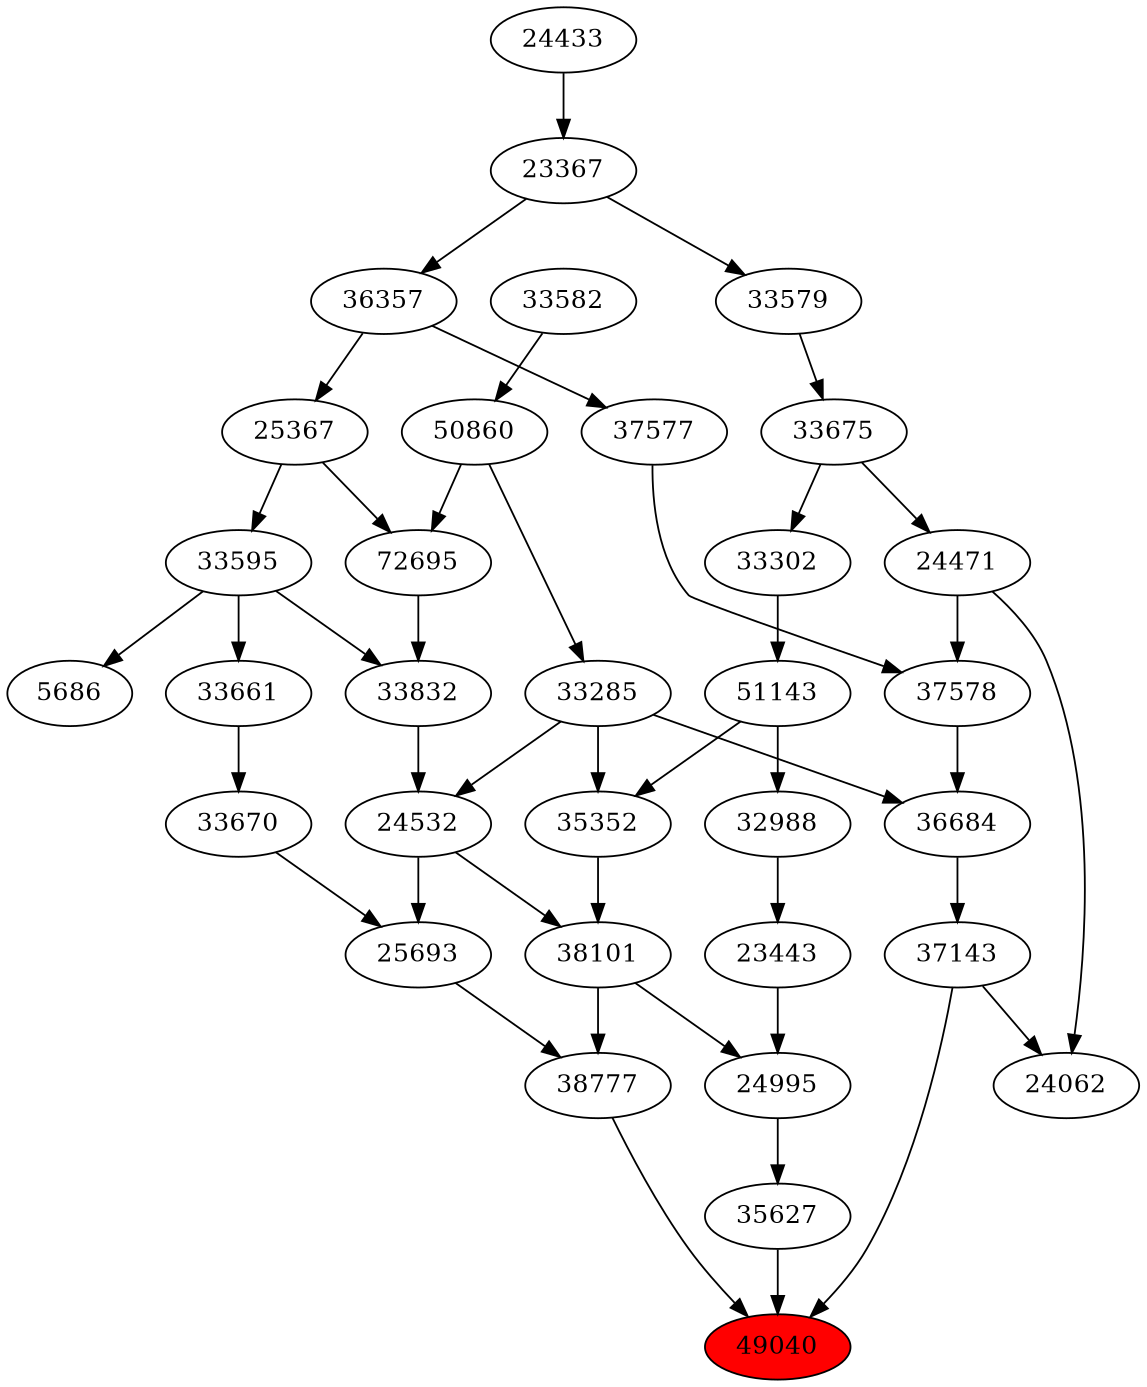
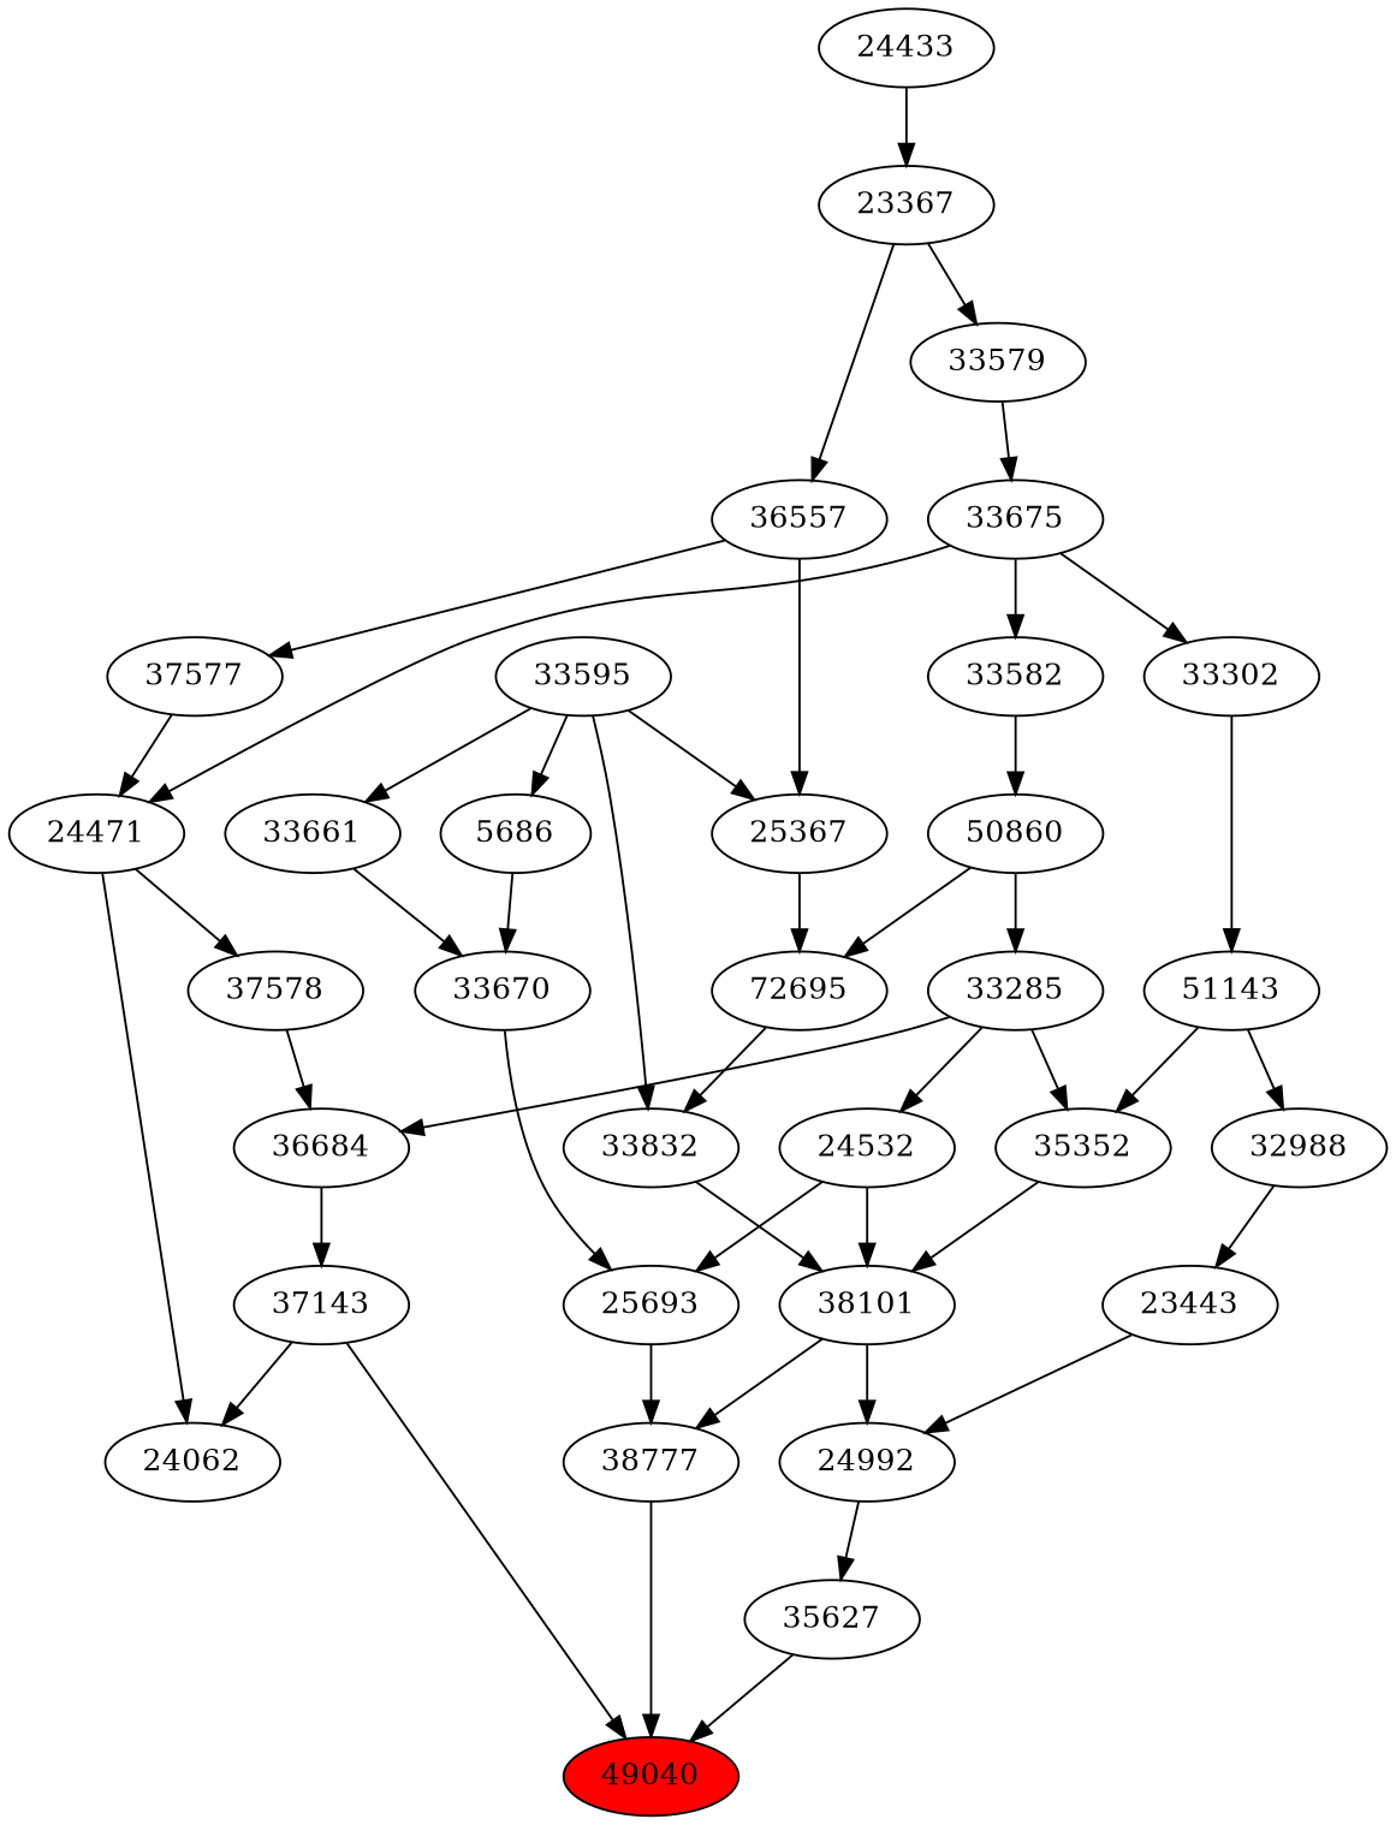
  strict digraph {
    n1 [fillcolor=red label=49040 style=filled]
    n2 [label=38777]
    n3 [label=37143]
    n4 [label=24062]
    n5 [label=35627]
    n6 [label=25693]
    n7 [label=38101]
-   n8 [label=24995]
+   n8 [label=24992]
    n9 [label=36684]
    n10 [label=24532]
    n11 [label=33670]
    n12 [label=35352]
    n13 [label=33285]
    n14 [label=37578]
    n15 [label=24471]
    n16 [label=23443]
    n17 [label=5686]
    n18 [label=33832]
    n19 [label=33661]
    n20 [label=51143]
    n21 [label=32988]
    n22 [label=50860]
    n23 [label=72695]
    n24 [label=37577]
    n25 [label=33675]
    n26 [label=33302]
    n27 [label=33582]
    n28 [label=33595]
-   n29 [label=36357]
+   n29 [label=36557]
    n30 [label=25367]
    n31 [label=33579]
    n32 [label=23367]
    n33 [label=24433]
    n2 -> n1
    n3 -> n1
    n3 -> n4
    n5 -> n1
    n6 -> n2
    n7 -> n2
    n7 -> n8
    n8 -> n5
    n9 -> n3
    n10 -> n6
    n10 -> n7
    n11 -> n6
    n12 -> n7
    n13 -> n9
    n13 -> n10
    n13 -> n12
    n14 -> n9
    n15 -> n4
    n15 -> n14
    n16 -> n8
-   n18 -> n10
+   n17 -> n11
+   n18 -> n7
    n19 -> n11
    n20 -> n12
    n20 -> n21
    n21 -> n16
    n22 -> n13
    n22 -> n23
    n23 -> n18
-   n24 -> n14
+   n24 -> n15
    n25 -> n15
    n25 -> n26
+   n25 -> n27
    n26 -> n20
    n27 -> n22
    n28 -> n17
    n28 -> n18
    n28 -> n19
    n29 -> n24
    n29 -> n30
    n30 -> n23
-   n30 -> n28
+   n28 -> n30
    n31 -> n25
    n32 -> n29
    n32 -> n31
    n33 -> n32
  }
